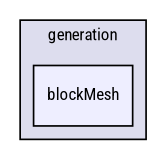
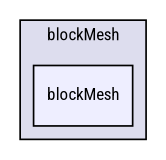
  digraph {
    compound=true
    rankdir=LR
    fontname="Roboto Condensed"
    n1 [fillcolor="#eeeeff" fontname="Roboto Condensed" fontsize=10 label=blockMesh pencolor=black shape=box style=filled]
    subgraph cluster_1 {
      bgcolor="#ddddee"
      fontsize=10
-     label=generation
+     label=blockMesh
      pencolor=black
      n1
    }
  }
